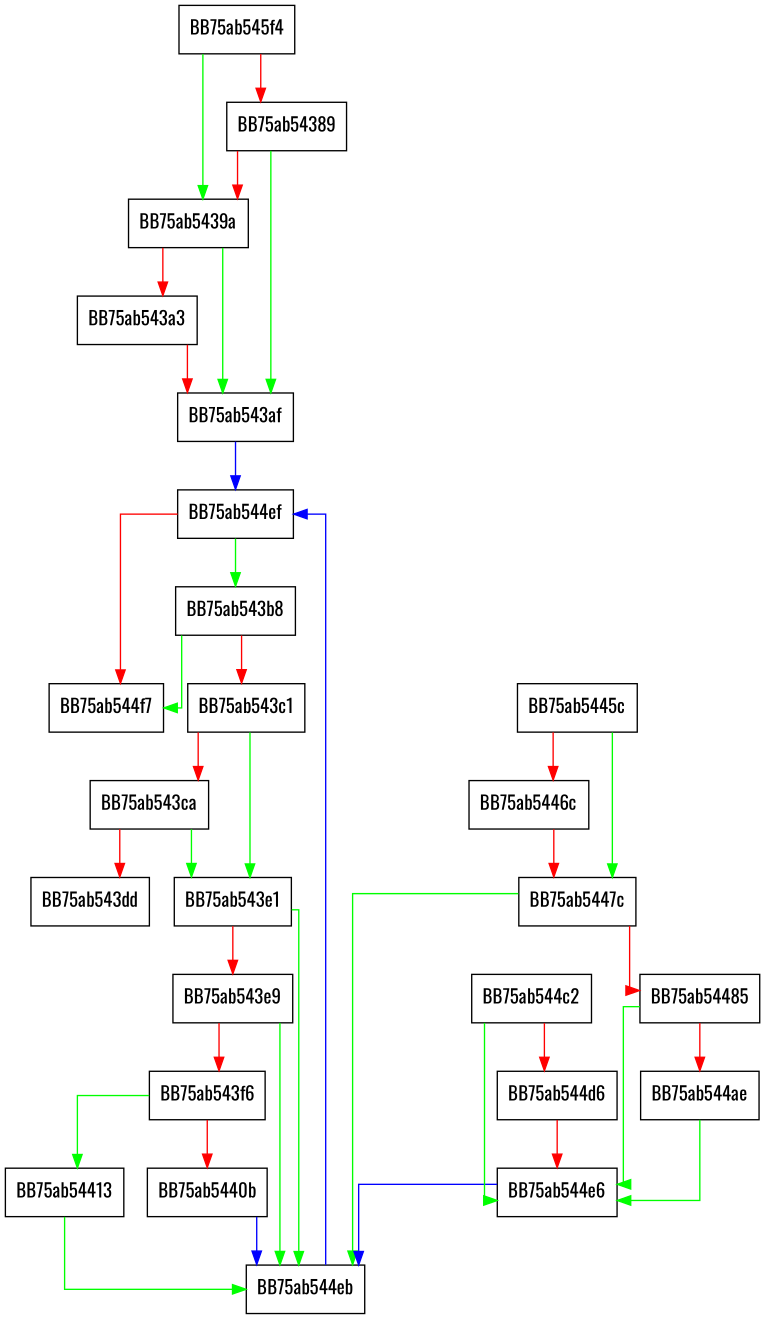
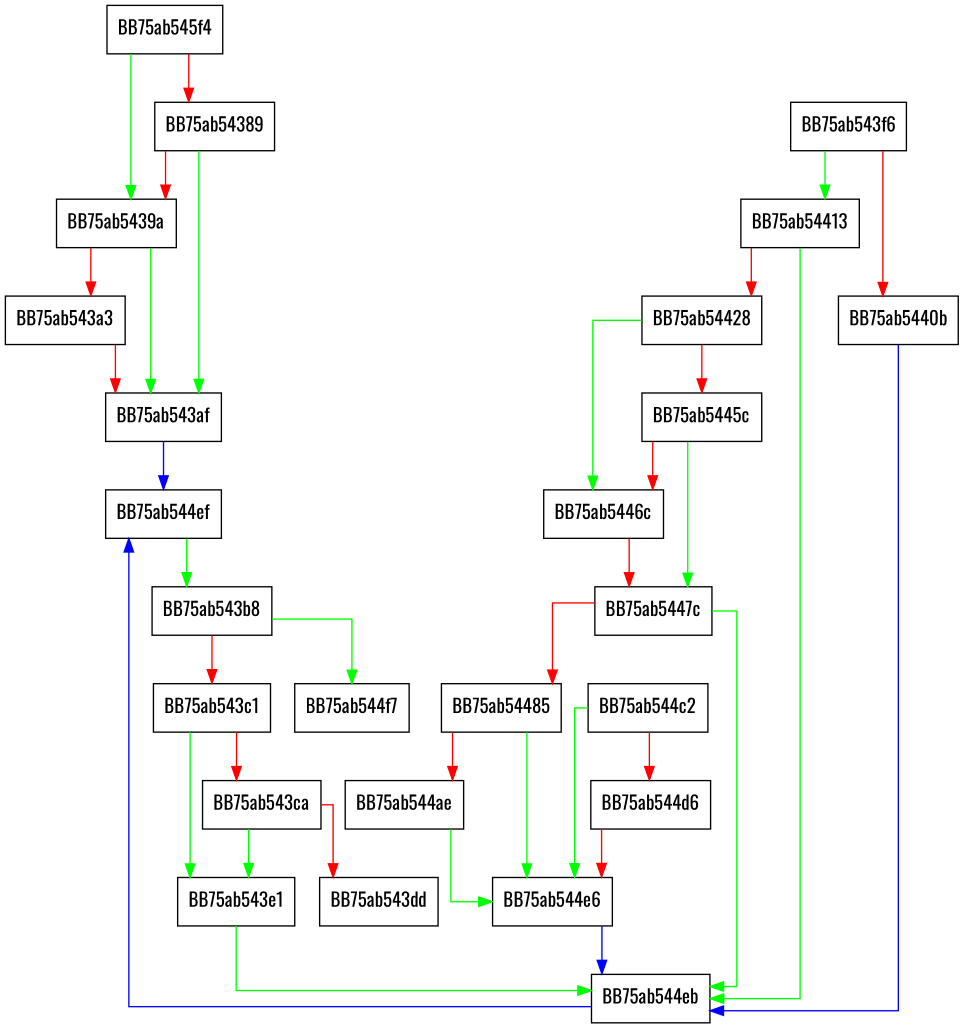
  digraph {
    fontname=Oswald
    splines=ortho
    node [fontname=Oswald shape=box]
    edge [color=red fontname=Oswald]
    n1 [label=BB75ab545f4]
    BB75ab5439a
    BB75ab54389
    BB75ab543af
    BB75ab543a3
    BB75ab544ef
    BB75ab543b8
    BB75ab544f7
    BB75ab543c1
    BB75ab543e1
    BB75ab543ca
    BB75ab544eb
-   BB75ab543e9
    BB75ab543dd
    BB75ab543f6
    BB75ab54413
    BB75ab5440b
+   BB75ab54428
    BB75ab5446c
    BB75ab5445c
    BB75ab5447c
    BB75ab54485
    BB75ab544e6
    BB75ab544ae
    BB75ab544c2
    BB75ab544d6
    n1 -> BB75ab5439a [color=green]
    n1 -> BB75ab54389
    BB75ab5439a -> BB75ab543af [color=green]
    BB75ab5439a -> BB75ab543a3
    BB75ab54389 -> BB75ab5439a
    BB75ab54389 -> BB75ab543af [color=green]
    BB75ab543af -> BB75ab544ef [color=blue]
    BB75ab543a3 -> BB75ab543af
    BB75ab544ef -> BB75ab543b8 [color=green]
-   BB75ab544ef -> BB75ab544f7
    BB75ab543b8 -> BB75ab544f7 [color=green]
    BB75ab543b8 -> BB75ab543c1
    BB75ab543c1 -> BB75ab543e1 [color=green]
    BB75ab543c1 -> BB75ab543ca
    BB75ab543e1 -> BB75ab544eb [color=green]
-   BB75ab543e1 -> BB75ab543e9
    BB75ab543ca -> BB75ab543e1 [color=green]
    BB75ab543ca -> BB75ab543dd
    BB75ab544eb -> BB75ab544ef [color=blue]
-   BB75ab543e9 -> BB75ab544eb [color=green]
-   BB75ab543e9 -> BB75ab543f6
    BB75ab543f6 -> BB75ab54413 [color=green]
    BB75ab543f6 -> BB75ab5440b
    BB75ab54413 -> BB75ab544eb [color=green]
+   BB75ab54413 -> BB75ab54428
    BB75ab5440b -> BB75ab544eb [color=blue]
+   BB75ab54428 -> BB75ab5446c [color=green]
+   BB75ab54428 -> BB75ab5445c
    BB75ab5446c -> BB75ab5447c
    BB75ab5445c -> BB75ab5446c
    BB75ab5445c -> BB75ab5447c [color=green]
    BB75ab5447c -> BB75ab544eb [color=green]
    BB75ab5447c -> BB75ab54485
    BB75ab54485 -> BB75ab544e6 [color=green]
    BB75ab54485 -> BB75ab544ae
    BB75ab544e6 -> BB75ab544eb [color=blue]
    BB75ab544ae -> BB75ab544e6 [color=green]
    BB75ab544c2 -> BB75ab544e6 [color=green]
    BB75ab544c2 -> BB75ab544d6
    BB75ab544d6 -> BB75ab544e6
  }
